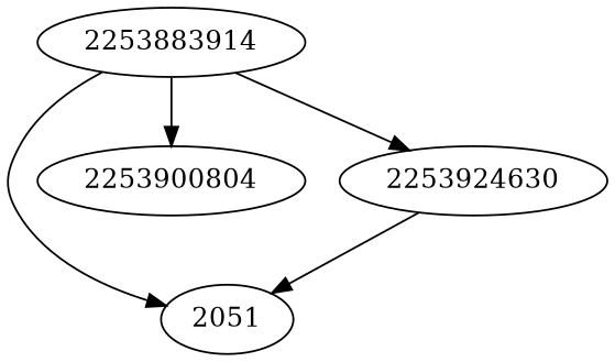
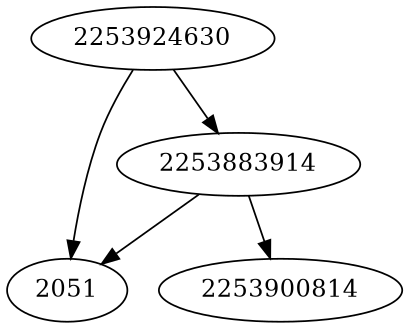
  strict digraph {
    n1 [label=2253883914]
    2051
-   2253900804
+   2253900804 [label=2253900814]
    2253924630
    n1 -> 2051
    n1 -> 2253900804
-   n1 -> 2253924630
+   2253924630 -> n1
    2253924630 -> 2051
  }
